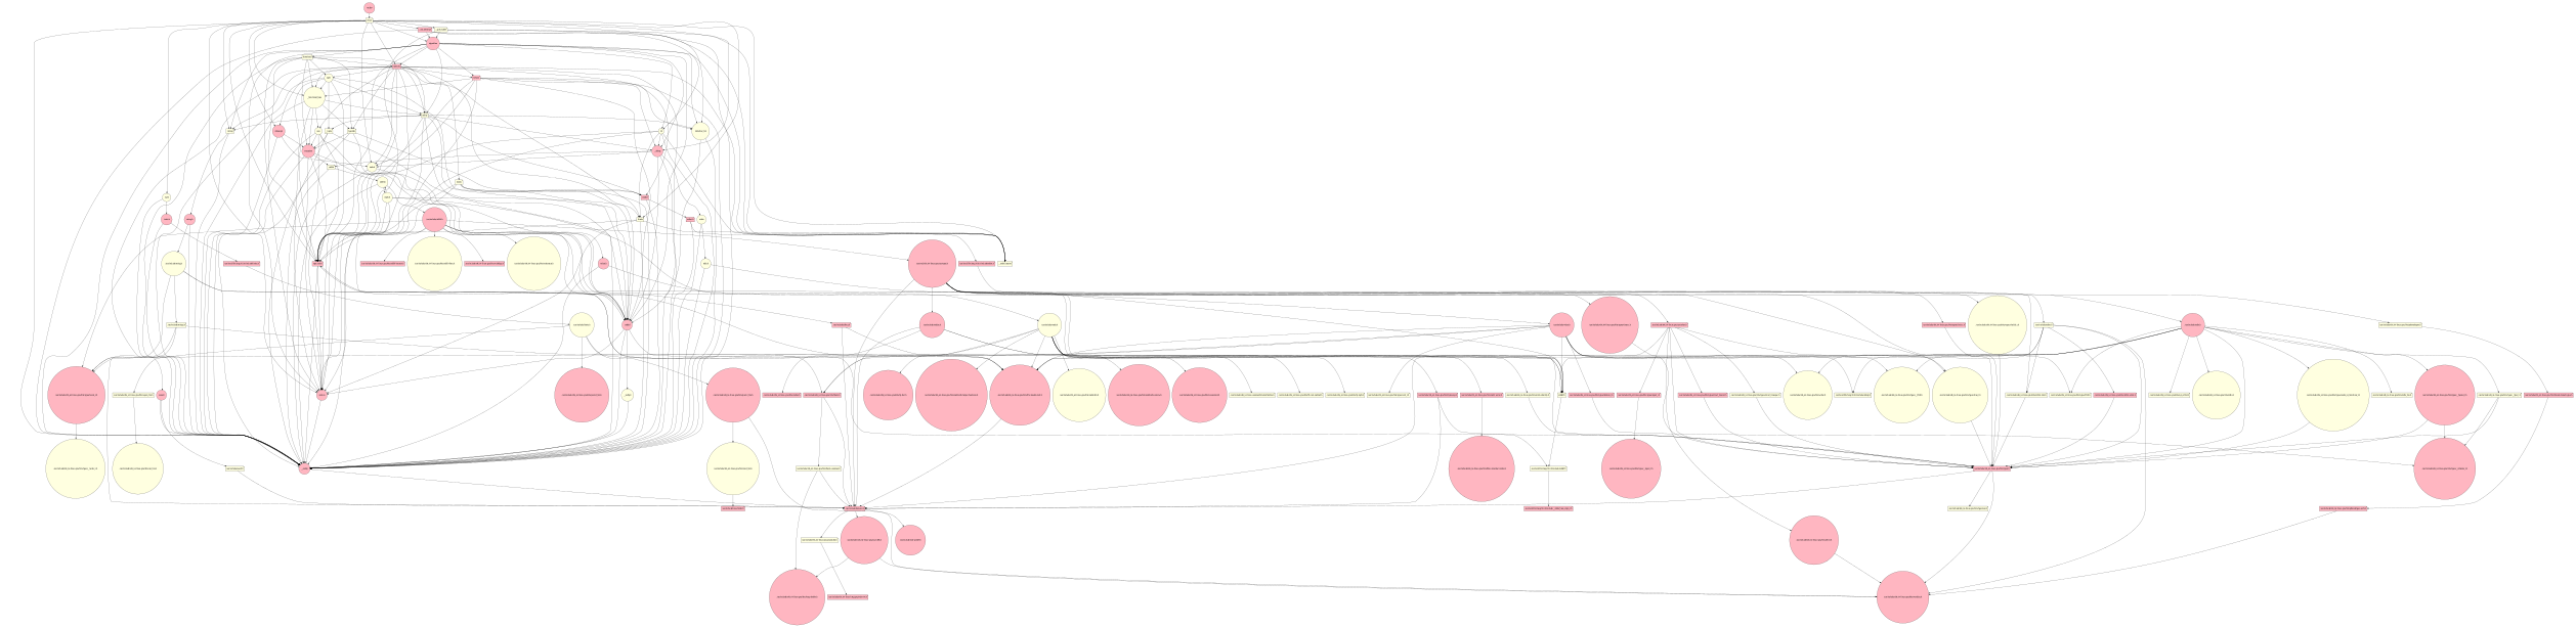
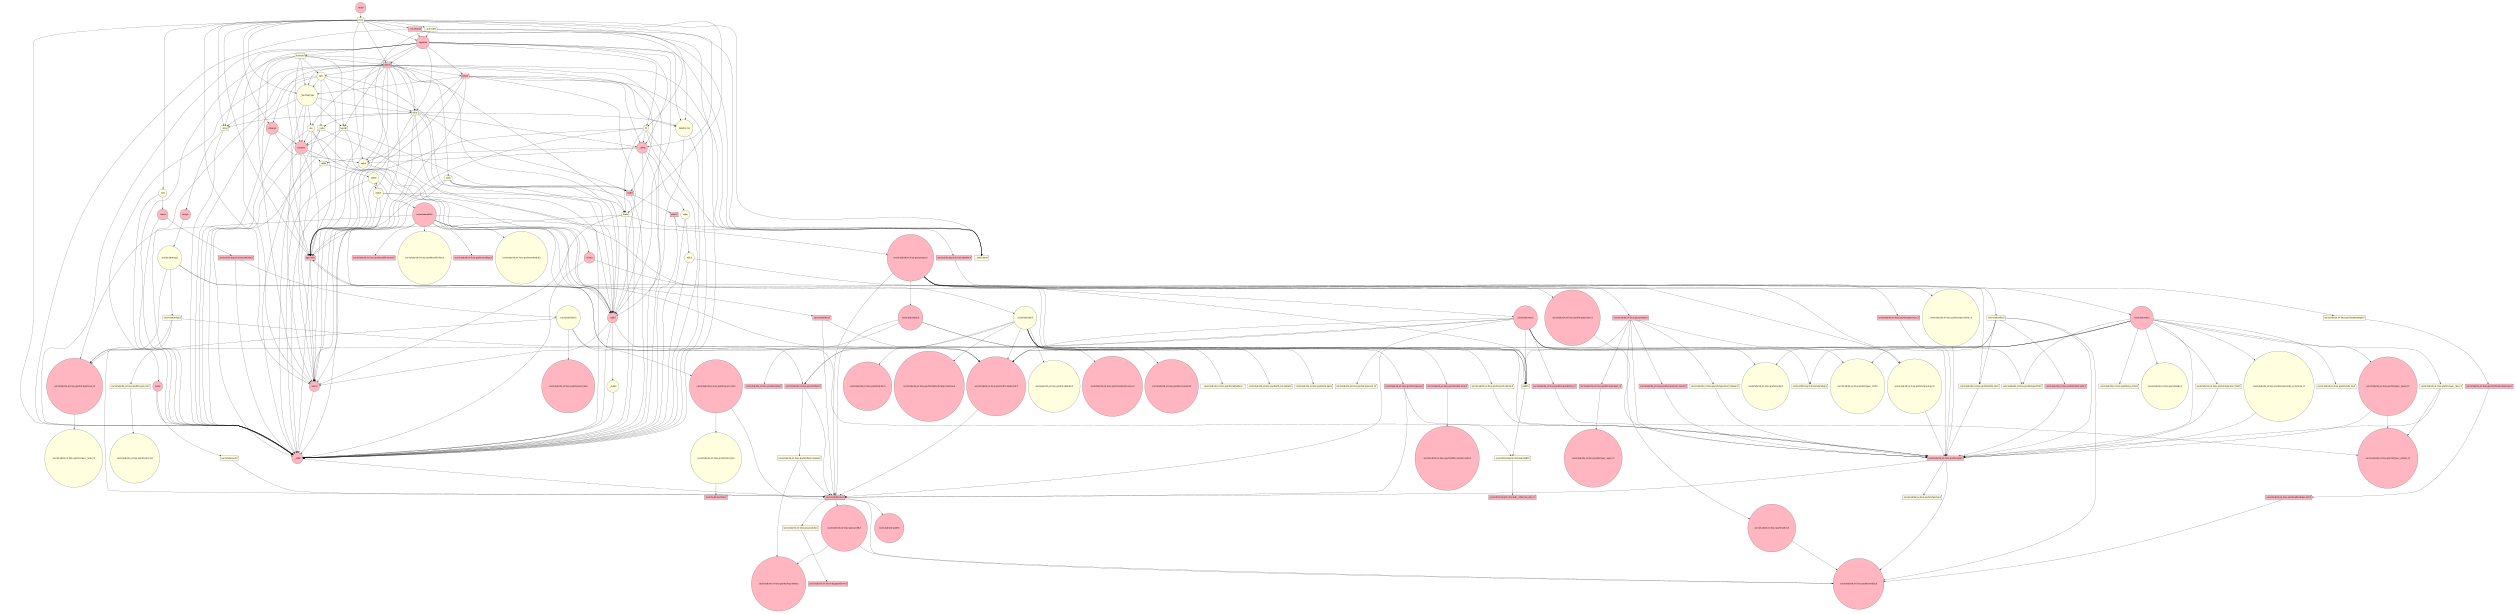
  digraph {
    fontname="PT Serif"
    node [fillcolor=lightpink fontname="PT Serif" shape=circle style=filled]
    edge [fontname="PT Serif"]
    n1 [label="\<stdin\>"]
    n2 [fillcolor=lightyellow label=vector shape=note]
    n3 [label=memory shape=note]
    n4 [fillcolor=lightyellow label=__functional_base]
    n5 [label=stdexcept]
    n6 [fillcolor=lightyellow label=iosfwd]
    n7 [fillcolor=lightyellow label=math]
    n8 [fillcolor=lightyellow label=__split_buffer shape=note]
    n9 [label=__config]
    n10 [label=__bit_reference shape=note]
    n11 [fillcolor=lightyellow label=limits shape=note]
    n12 [label=type_traits shape=note]
    n13 [label=version]
    n14 [fillcolor=lightyellow label=__undef_macros shape=note]
    n15 [label=__debug]
    n16 [label=algorithm]
    n17 [fillcolor=lightyellow label=initializer_list]
    n18 [fillcolor=lightyellow label=cstring shape=note]
    n19 [fillcolor=lightyellow label=typeinfo shape=note]
    n20 [fillcolor=lightyellow label=new]
    n21 [label=iterator shape=note]
    n22 [fillcolor=lightyellow label=tuple]
    n23 [label=cassert]
    n24 [fillcolor=lightyellow label=atomic shape=note]
    n25 [label=cstddef]
    n26 [fillcolor=lightyellow label=utility shape=note]
    n27 [label=cstdint shape=note]
    n28 [label=exception]
    n29 [label="wchar.h"]
    n30 [label="limits.h"]
    n31 [label="/usr/include/features.h" shape=note]
    n32 [fillcolor=lightyellow label=bit]
    n33 [fillcolor=lightyellow label=cstdlib shape=note]
    n34 [fillcolor=lightyellow label=cstdio]
    n35 [fillcolor=lightyellow label=functional shape=note]
    n36 [label="string.h"]
    n37 [fillcolor=lightyellow label="/usr/include/stdint.h" shape=note]
    n38 [label="/usr/include/x86_64-linux-gnu/bits/stdint-uintn.h" shape=note]
    n39 [label="/usr/include/x86_64-linux-gnu/bits/libc-header-start.h"]
    n40 [fillcolor=lightyellow label="/usr/include/x86_64-linux-gnu/bits/wchar.h"]
    n41 [label="/usr/include/x86_64-linux-gnu/bits/types.h" shape=note]
    n42 [fillcolor=lightyellow label="/usr/include/x86_64-linux-gnu/bits/stdint-intn.h" shape=note]
    n43 [label="/usr/include/x86_64-linux-gnu/bits/wordsize.h"]
    n44 [fillcolor=lightyellow label="/usr/include/x86_64-linux-gnu/bits/typesizes.h" shape=note]
    n45 [fillcolor=lightyellow label=__tuple shape=note]
    n46 [fillcolor=lightyellow label="/usr/include/assert.h" shape=note]
    n47 [fillcolor=lightyellow label="/usr/local/lib/clang/10.0.0/include/stddef.h" shape=note]
    n48 [fillcolor=lightyellow label=__nullptr]
    n49 [label="stdint.h" shape=note]
    n50 [fillcolor=lightyellow label="stdlib.h"]
    n51 [label="/usr/include/wchar.h"]
    n52 [label="/usr/include/stdc-predef.h"]
    n53 [label="/usr/include/x86_64-linux-gnu/sys/cdefs.h"]
    n54 [fillcolor=lightyellow label="/usr/include/x86_64-linux-gnu/gnu/stubs.h" shape=note]
    n55 [label="/usr/local/lib/clang/10.0.0/include/limits.h" shape=note]
    n56 [fillcolor=lightyellow label="/usr/include/limits.h"]
    n57 [label="/usr/include/x86_64-linux-gnu/bits/posix1_lim.h"]
    n58 [label="/usr/include/x86_64-linux-gnu/bits/posix2_lim.h"]
    n59 [fillcolor=lightyellow label="/usr/include/x86_64-linux-gnu/bits/xopen_lim.h" shape=note]
    n60 [fillcolor=lightyellow label="/usr/include/x86_64-linux-gnu/bits/local_lim.h"]
    n61 [fillcolor=lightyellow label="/usr/include/x86_64-linux-gnu/bits/uio_lim.h"]
    n62 [label="/usr/include/linux/limits.h" shape=note]
    n63 [label="/usr/include/x86_64-linux-gnu/bits/floatn.h" shape=note]
    n64 [fillcolor=lightyellow label="stddef.h" shape=note]
    n65 [fillcolor=lightyellow label="/usr/local/lib/clang/10.0.0/include/stdarg.h" shape=note]
    n66 [fillcolor=lightyellow label="/usr/include/x86_64-linux-gnu/bits/types/wint_t.h" shape=note]
    n67 [label="/usr/include/x86_64-linux-gnu/bits/types/mbstate_t.h" shape=note]
    n68 [fillcolor=lightyellow label="/usr/include/x86_64-linux-gnu/bits/types/__FILE.h"]
    n69 [fillcolor=lightyellow label="/usr/include/x86_64-linux-gnu/bits/types/FILE.h" shape=note]
    n70 [label="/usr/include/x86_64-linux-gnu/bits/types/locale_t.h"]
    n71 [fillcolor=lightyellow label="/usr/include/x86_64-linux-gnu/bits/floatn-common.h" shape=note]
    n72 [label="/usr/include/x86_64-linux-gnu/bits/types/__mbstate_t.h"]
    n73 [fillcolor=lightyellow label="/usr/include/x86_64-linux-gnu/bits/types/__locale_t.h"]
    n74 [label="/usr/include/x86_64-linux-gnu/bits/long-double.h"]
    n75 [label="/usr/local/lib/clang/10.0.0/include/__stddef_max_align_t.h" shape=note]
    n76 [label="/usr/include/x86_64-linux-long/gnu/stubs-64.h" shape=note]
    n77 [fillcolor=lightyellow label="stdio.h"]
    n78 [label="/usr/include/stdlib.h"]
    n79 [fillcolor=lightyellow label="math.h"]
    n80 [label="/usr/include/x86_64-linux-gnu/bits/waitflags.h" shape=note]
    n81 [fillcolor=lightyellow label="/usr/include/x86_64-linux-gnu/bits/waitstatus.h"]
-   n82 [label="/usr/eval/x86_64-linux-gnu/sys/types.h"]
+   n82 [label="/usr/include/x86_64-linux-gnu/sys/types.h"]
    n83 [label="/usr/include/alloca.h" shape=note]
    n84 [label="/usr/include/x86_64-linux-gnu/bits/stdlib-bsearch.h" shape=note]
    n85 [fillcolor=lightyellow label="/usr/include/x86_64-linux-gnu/bits/stdlib-float.h"]
    n86 [fillcolor=lightyellow label="/usr/include/math.h"]
    n87 [label="/usr/include/x86_64-linux-gnu/bits/types/clock_t.h" shape=note]
    n88 [fillcolor=lightyellow label="/usr/include/x86_64-linux-gnu/bits/types/clockid_t.h"]
    n89 [fillcolor=lightyellow label="/usr/include/x86_64-linux-gnu/bits/types/time_t.h"]
    n90 [label="/usr/include/x86_64-linux-gnu/bits/types/timer_t.h"]
    n91 [label="/usr/include/endian.h"]
    n92 [label="/usr/include/x86_64-linux-gnu/sys/select.h" shape=note]
    n93 [fillcolor=lightyellow label="/usr/include/x86_64-linux-gnu/bits/pthreadtypes.h" shape=note]
    n94 [label="/usr/include/x86_64-linux-gnu/bits/endian.h" shape=note]
    n95 [label="/usr/include/x86_64-linux-gnu/bits/byteswap.h" shape=note]
    n96 [fillcolor=lightyellow label="/usr/include/x86_64-linux-gnu/bits/uintn-identity.h" shape=note]
    n97 [label="/usr/include/x86_64-linux-gnu/bits/select.h"]
    n98 [label="/usr/include/x86_64-linux-gnu/bits/types/sigset_t.h" shape=note]
    n99 [label="/usr/include/x86_64-linux-gnu/bits/types/struct_timeval.h" shape=note]
    n100 [fillcolor=lightyellow label="/usr/include/x86_64-linux-gnu/bits/types/struct_timespec.h" shape=note]
    n101 [label="/usr/include/x86_64-linux-gnu/bits/thread-shared-types.h" shape=note]
    n102 [label="/usr/include/x86_64-linux-gnu/bits/types/__sigset_t.h"]
    n103 [label="/usr/include/x86_64-linux-gnu/bits/pthreadtypes-arch.h" shape=note]
    n104 [label="/usr/include/x86_64-linux-gnu/bits/math-vector.h" shape=note]
    n105 [fillcolor=lightyellow label="/usr/include/x86_64-linux-gnu/bits/flt-eval-method.h" shape=note]
    n106 [fillcolor=lightyellow label="/usr/include/x86_64-linux-gnu/bits/fp-logb.h" shape=note]
    n107 [label="/usr/include/x86_64-linux-gnu/bits/fp-fast.h"]
    n108 [label="/usr/include/x86_64-linux-gnu/bits/mathcalls-helper-functions.h"]
    n109 [fillcolor=lightyellow label="/usr/include/x86_64-linux-gnu/bits/mathcalls.h"]
    n110 [label="/usr/include/x86_64-linux-gnu/bits/mathcalls-narrow.h"]
    n111 [label="/usr/include/x86_64-linux-gnu/bits/iscanonical.h"]
-   n112 [fillcolor=lightyellow label="/usr/include/x86_64-linux-common/bits/mathinline.h" shape=note]
+   n112 [fillcolor=lightyellow label="/usr/include/x86_64-linux-gnu/bits/mathinline.h" shape=note]
    n113 [label="/usr/include/x86_64-linux-gnu/bits/libm-simd-decl-stubs.h"]
    n114 [label="/usr/include/stdio.h"]
    n115 [fillcolor=lightyellow label="/usr/include/x86_64-linux-gnu/bits/types/__fpos_t.h" shape=note]
    n116 [label="/usr/include/x86_64-linux-gnu/bits/types/__fpos64_t.h"]
+   n117 [fillcolor=lightyellow label="/usr/include/x86_64-linux-gnu/bits/types/struct_FILE.h" shape=note]
    n118 [fillcolor=lightyellow label="/usr/include/x86_64-linux-gnu/bits/types/cookie_io_functions_t.h"]
    n119 [fillcolor=lightyellow label="/usr/include/x86_64-linux-gnu/bits/stdio_lim.h" shape=note]
    n120 [fillcolor=lightyellow label="/usr/include/x86_64-linux-gnu/bits/sys_errlist.h" shape=note]
    n121 [fillcolor=lightyellow label="/usr/include/x86_64-linux-gnu/bits/stdio.h"]
    n122 [fillcolor=lightyellow label="/usr/include/string.h"]
    n123 [fillcolor=lightyellow label="/usr/include/strings.h" shape=note]
    n124 [label="/usr/local/lib/clang/10.0.0/include/stdint.h" shape=note]
    n1 -> n2
    n2 -> n3
    n2 -> n4
    n2 -> n5
    n2 -> n6
    n2 -> n7
    n2 -> n8
    n2 -> n9
    n2 -> n10
    n2 -> n11
    n2 -> n12
    n2 -> n13
    n2 -> n14
    n2 -> n15
    n2 -> n16
    n2 -> n17
    n2 -> n18
    n3 -> n4
    n3 -> n5
    n3 -> n6
    n3 -> n9
    n3 -> n11
    n3 -> n12
    n3 -> n13
    n3 -> n14
    n3 -> n18
    n3 -> n19
    n3 -> n20
    n3 -> n21
    n3 -> n22
    n3 -> n23
    n3 -> n24
    n3 -> n25
    n3 -> n26
    n3 -> n27
    n4 -> n9
    n4 -> n12
    n4 -> n19
    n4 -> n20
    n4 -> n26
    n4 -> n28
    n5 -> n6
    n5 -> n9
    n5 -> n28
    n6 -> n9
    n6 -> n29
    n7 -> n9
    n7 -> n30
    n8 -> n9
    n8 -> n12
    n8 -> n14
    n8 -> n16
    n9 -> n31
    n10 -> n9
    n10 -> n14
    n10 -> n16
    n10 -> n32
    n11 -> n9
    n11 -> n12
    n11 -> n13
    n11 -> n14
    n12 -> n9
    n12 -> n13
    n12 -> n25
    n13 -> n9
    n15 -> n6
    n15 -> n9
    n15 -> n25
    n15 -> n33
    n15 -> n34
    n16 -> n3
    n16 -> n9
    n16 -> n12
    n16 -> n13
    n16 -> n14
    n16 -> n15
    n16 -> n17
    n16 -> n18
    n16 -> n21
    n16 -> n25
    n16 -> n26
    n16 -> n32
    n16 -> n35
    n17 -> n9
    n17 -> n25
    n18 -> n9
    n18 -> n36
    n19 -> n9
    n19 -> n25
    n19 -> n27
    n19 -> n28
    n20 -> n9
    n20 -> n12
    n20 -> n13
    n20 -> n25
    n20 -> n28
    n21 -> n4
    n21 -> n6
    n21 -> n9
    n21 -> n12
    n21 -> n13
    n21 -> n15
    n21 -> n17
    n21 -> n25
    n22 -> n4
    n22 -> n9
    n22 -> n12
    n22 -> n13
    n22 -> n25
    n22 -> n26
    n22 -> n45
    n23 -> n9
    n23 -> n46
    n24 -> n9
    n24 -> n12
    n24 -> n13
    n24 -> n25
    n24 -> n27
    n25 -> n9
    n25 -> n12
    n25 -> n13
    n25 -> n47
    n25 -> n48
    n26 -> n9
    n26 -> n12
    n26 -> n13
    n26 -> n15
    n26 -> n17
    n26 -> n18
    n26 -> n25
    n26 -> n27
    n26 -> n45
    n27 -> n9
    n27 -> n49
    n28 -> n9
    n28 -> n12
    n28 -> n13
    n28 -> n25
    n28 -> n33
    n29 -> n9
    n29 -> n51
    n30 -> n9
    n30 -> n55
    n31 -> n52
    n31 -> n53
    n31 -> n54
    n32 -> n9
    n32 -> n11
    n32 -> n12
    n32 -> n13
    n32 -> n14
    n32 -> n15
    n33 -> n9
    n33 -> n50
    n34 -> n9
    n34 -> n77
    n35 -> n3
    n35 -> n4
    n35 -> n9
    n35 -> n12
    n35 -> n13
    n35 -> n19
    n35 -> n22
    n35 -> n26
    n35 -> n28
-   n36 -> n9
+   n55 -> n9
    n36 -> n122
    n37 -> n38
    n37 -> n39
    n37 -> n40
    n37 -> n41
    n37 -> n42
    n37 -> n43
    n38 -> n41
    n39 -> n31
    n41 -> n31
    n41 -> n43
    n41 -> n44
    n42 -> n41
    n45 -> n9
    n45 -> n25
    n45 -> n28
    n46 -> n31
    n47 -> n75
    n48 -> n9
    n49 -> n9
    n49 -> n124
    n50 -> n9
    n50 -> n78
    n50 -> n79
    n51 -> n39
    n51 -> n40
    n51 -> n63
    n51 -> n64
    n51 -> n65
    n51 -> n66
    n51 -> n67
    n51 -> n68
    n51 -> n69
    n51 -> n70
    n53 -> n43
    n53 -> n74
    n54 -> n76
    n55 -> n56
    n56 -> n39
    n56 -> n57
    n56 -> n58
    n56 -> n59
    n57 -> n43
    n57 -> n60
    n59 -> n61
    n60 -> n62
    n63 -> n31
    n63 -> n71
    n64 -> n47
    n67 -> n72
    n70 -> n73
    n71 -> n31
    n71 -> n74
    n77 -> n9
    n77 -> n114
    n78 -> n39
    n78 -> n63
    n78 -> n64
    n78 -> n70
    n78 -> n80
    n78 -> n81
    n78 -> n82
    n78 -> n83
    n78 -> n84
    n78 -> n85
    n79 -> n9
    n79 -> n11
    n79 -> n12
    n79 -> n50
    n79 -> n86
    n82 -> n31
    n82 -> n41
    n82 -> n42
    n82 -> n64
    n82 -> n87
    n82 -> n88
    n82 -> n89
    n82 -> n90
    n82 -> n91
    n82 -> n92
    n82 -> n93
    n83 -> n31
    n83 -> n64
    n86 -> n39
    n86 -> n41
    n86 -> n63
    n86 -> n104
    n86 -> n105
    n86 -> n106
    n86 -> n107
    n86 -> n108
    n86 -> n109
    n86 -> n110
    n86 -> n111
    n86 -> n112
    n87 -> n41
    n88 -> n41
    n89 -> n41
    n90 -> n41
    n91 -> n31
    n91 -> n94
    n91 -> n95
    n91 -> n96
    n92 -> n31
    n92 -> n41
    n92 -> n89
    n92 -> n97
    n92 -> n98
    n92 -> n99
    n92 -> n100
    n93 -> n101
    n95 -> n31
    n95 -> n41
    n96 -> n41
    n97 -> n43
    n98 -> n102
    n99 -> n41
    n100 -> n41
    n101 -> n103
    n103 -> n43
    n104 -> n113
    n114 -> n39
    n114 -> n41
    n114 -> n64
    n114 -> n65
    n114 -> n68
    n114 -> n69
    n114 -> n115
    n114 -> n116
+   n114 -> n117
    n114 -> n118
    n114 -> n119
    n114 -> n120
    n114 -> n121
    n115 -> n41
    n115 -> n72
    n116 -> n41
    n116 -> n72
+   n117 -> n41
    n118 -> n41
    n122 -> n39
    n122 -> n64
    n122 -> n70
    n122 -> n123
    n123 -> n31
    n123 -> n64
    n123 -> n70
    n124 -> n37
  }
